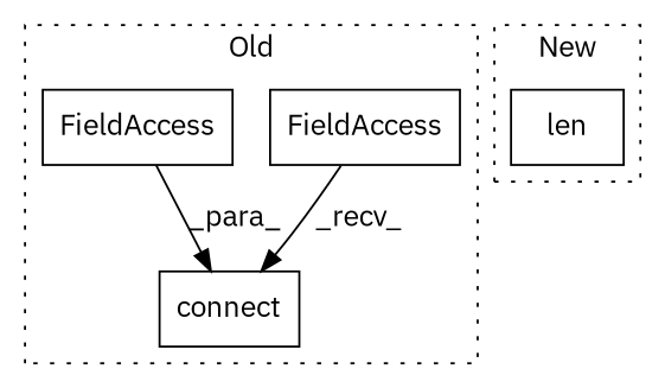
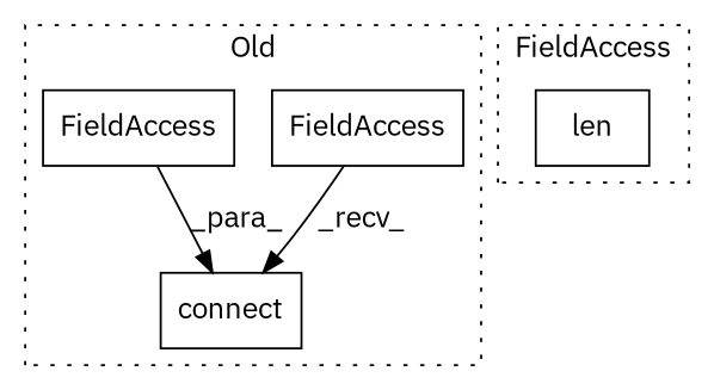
  digraph {
    fontname="IBM Plex Sans"
    node [a=32 l=12 shape=box fontname="IBM Plex Sans"]
    edge [fontname="IBM Plex Sans"]
    n1 [l="8,1" label=connect s="10087,10107"]
    n2 [a=22 label=FieldAccess s=10074]
    n3 [a=22 label=FieldAccess s=10095]
    n4 [l="4,1" label=len s="9685,9697"]
    subgraph cluster_1 {
      label=Old
      style=dotted
      n1
      n2
      n3
    }
    subgraph cluster_2 {
-     label=New
+     label=FieldAccess
      style=dotted
      n4
    }
    n2 -> n1 [label=_recv_]
    n3 -> n1 [label=_para_]
  }
